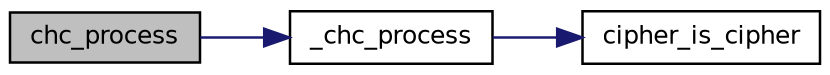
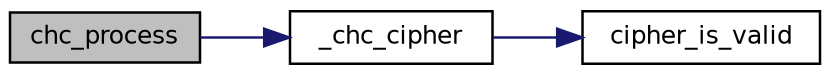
  digraph {
    rankdir=LR
    node [color=black fillcolor=white fontname=Helvetica fontsize=10 shape=record style=filled]
    edge [color=midnightblue fontname=Helvetica fontsize=10 labelfontname=Helvetica labelfontsize=10 style=solid]
    n1 [fillcolor=grey75 fontcolor=black height=0.2 label=chc_process width=0.4]
-   n2 [height=0.2 label=_chc_process width=0.4]
-   n3 [height=0.2 label=cipher_is_cipher width=0.4]
+   n2 [height=0.2 label=_chc_cipher width=0.4]
+   n3 [height=0.2 label=cipher_is_valid width=0.4]
    n1 -> n2
    n2 -> n3
  }
